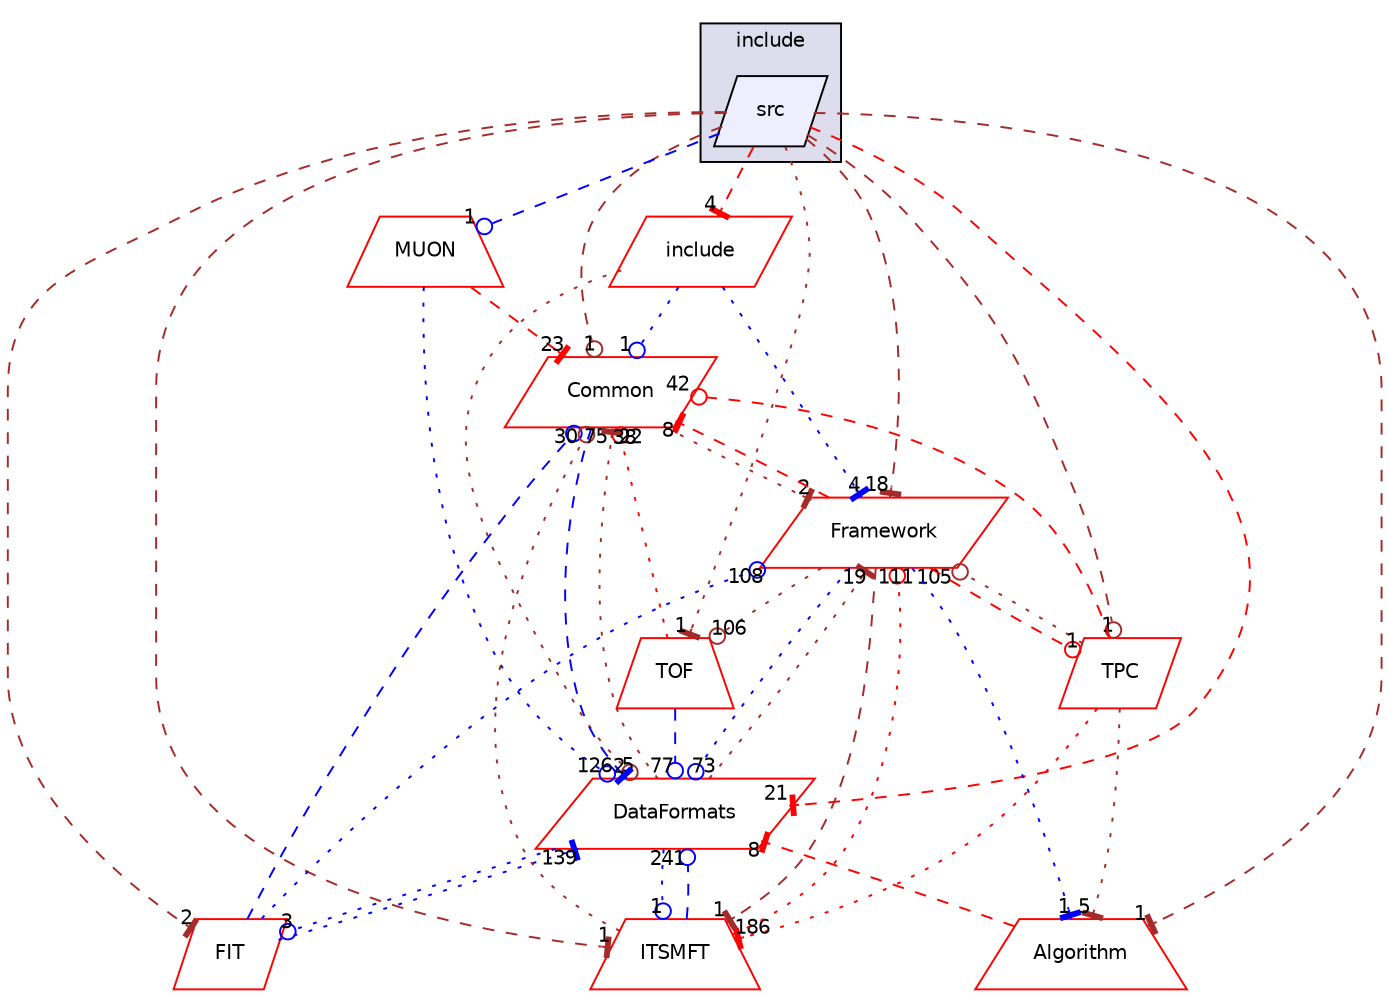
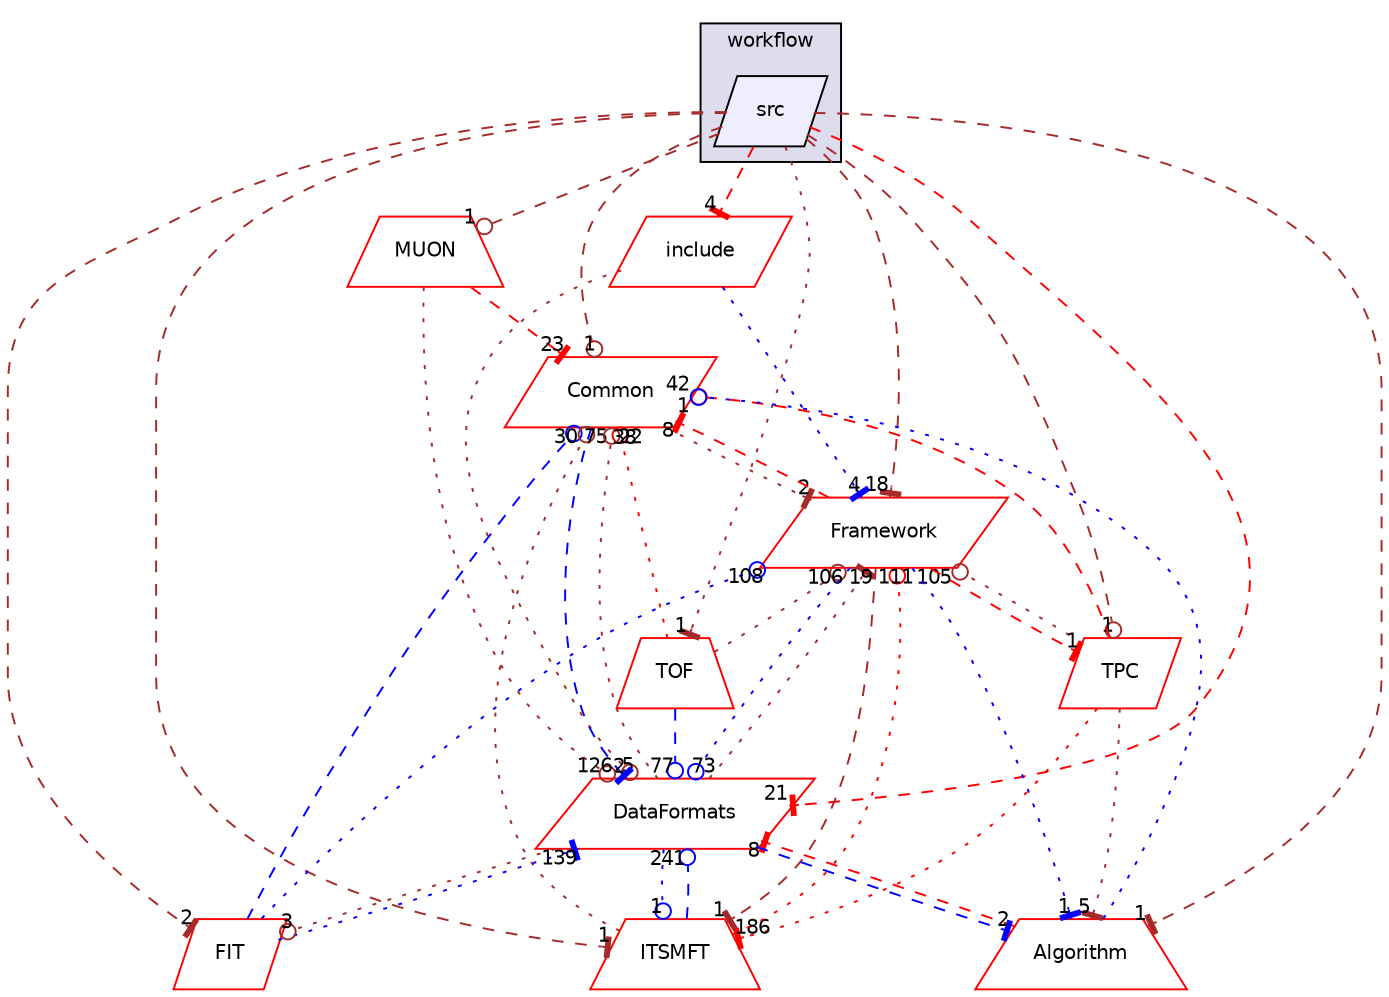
  digraph {
    compound=true
    node [fontname=Helvetica fontsize=10 shape=parallelogram color=red]
    edge [arrowhead=tee color=brown headlabel=1 labeldistance=1.5 labelfontname=Helvetica labelfontsize=10 style=dotted]
    n1 [fillcolor="#eeeeff" label=src pencolor=black style=filled color=""]
    n2 [label=include]
    n3 [label=Common]
    n4 [label=MUON shape=trapezium]
    n5 [label=FIT]
    n6 [label=TPC]
    n7 [label=ITSMFT shape=trapezium]
    n8 [label=Algorithm shape=trapezium]
    n9 [label=TOF shape=trapezium]
    n10 [label=Framework]
    n11 [label=DataFormats]
    subgraph cluster_1 {
      bgcolor="#ddddee"
      fontname=Helvetica
      fontsize=10
-     label=include
+     label=workflow
      pencolor=black
      n1
    }
    n1 -> n2 [color=red headlabel=4 style=dashed]
    n1 -> n3 [arrowhead=odot style=dashed]
-   n1 -> n4 [arrowhead=odot color=blue style=dashed]
+   n1 -> n4 [arrowhead=odot style=dashed]
    n1 -> n5 [headlabel=2 style=dashed]
    n1 -> n6 [arrowhead=odot style=dashed]
    n1 -> n7 [style=dashed]
    n1 -> n8 [style=dashed]
    n1 -> n9
    n1 -> n10 [headlabel=18 style=dashed]
    n1 -> n11 [color=red headlabel=21 style=dashed]
-   n2 -> n3 [arrowhead=odot color=blue]
+   n8 -> n3 [arrowhead=odot color=blue]
    n2 -> n10 [color=blue headlabel=4]
    n2 -> n11 [arrowhead=odot headlabel=5]
    n3 -> n10 [headlabel=2]
    n3 -> n11 [color=blue headlabel=2 style=dashed]
    n4 -> n3 [color=red headlabel=23 style=dashed]
-   n4 -> n11 [arrowhead=odot color=blue headlabel=126]
+   n4 -> n11 [arrowhead=odot headlabel=126]
    n5 -> n3 [arrowhead=odot color=blue headlabel=30 style=dashed]
    n5 -> n10 [arrowhead=odot color=blue headlabel=108]
    n5 -> n11 [color=blue headlabel=139]
    n6 -> n3 [arrowhead=odot color=red headlabel=42 style=dashed]
    n6 -> n7 [color=red headlabel=186]
    n6 -> n8 [headlabel=5]
    n6 -> n10 [arrowhead=odot headlabel=105]
    n7 -> n3 [arrowhead=odot headlabel=75]
    n7 -> n10 [arrowhead=odot color=red headlabel=111]
    n7 -> n11 [arrowhead=odot color=blue headlabel=241 style=dashed]
    n8 -> n11 [color=red headlabel=8 style=dashed]
    n9 -> n3 [arrowhead=odot color=red headlabel=22]
-   n10 -> n9 [arrowhead=odot headlabel=106]
+   n9 -> n10 [arrowhead=odot headlabel=106]
    n9 -> n11 [arrowhead=odot color=blue headlabel=77 style=dashed]
    n10 -> n3 [color=red headlabel=8 style=dashed]
-   n10 -> n6 [arrowhead=odot color=red style=dashed]
+   n10 -> n6 [color=red style=dashed]
    n10 -> n7 [style=dashed]
    n10 -> n8 [color=blue]
    n10 -> n11 [arrowhead=odot color=blue headlabel=73]
-   n11 -> n3 [headlabel=38]
-   n11 -> n5 [arrowhead=odot color=blue headlabel=3]
+   n11 -> n3 [arrowhead=odot headlabel=38]
+   n11 -> n5 [arrowhead=odot headlabel=3]
    n11 -> n7 [arrowhead=odot color=blue]
+   n11 -> n8 [color=blue headlabel=2 style=dashed]
    n11 -> n10 [headlabel=19]
  }
